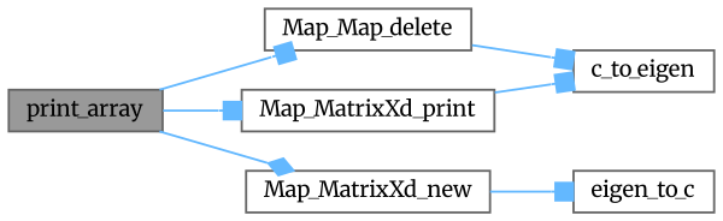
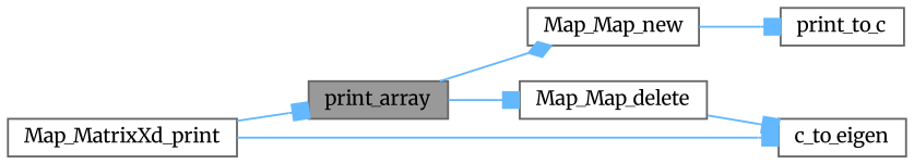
  digraph {
    fontname=Merriweather
    rankdir=LR
    node [color=grey40 fillcolor=white fontname=Merriweather fontsize=10 shape=box style=filled]
    edge [arrowhead=box color=steelblue1 fontname=Merriweather fontsize=10 labelfontname=Helvetica labelfontsize=10 style=solid]
    n1 [color=gray40 fillcolor=grey60 fontcolor=black height=0.2 label=print_array width=0.4]
    n2 [height=0.2 label=Map_Map_delete width=0.4]
-   n3 [height=0.2 label=Map_MatrixXd_new width=0.4]
+   n3 [height=0.2 label=Map_Map_new width=0.4]
    n4 [height=0.2 label=Map_MatrixXd_print width=0.4]
    n5 [height=0.2 label=c_to_eigen width=0.4]
-   n6 [height=0.2 label=eigen_to_c width=0.4]
+   n6 [height=0.2 label=print_to_c width=0.4]
    n1 -> n2
    n1 -> n3 [arrowhead=diamond]
-   n1 -> n4
+   n4 -> n1
    n2 -> n5
    n3 -> n6
    n4 -> n5
  }
